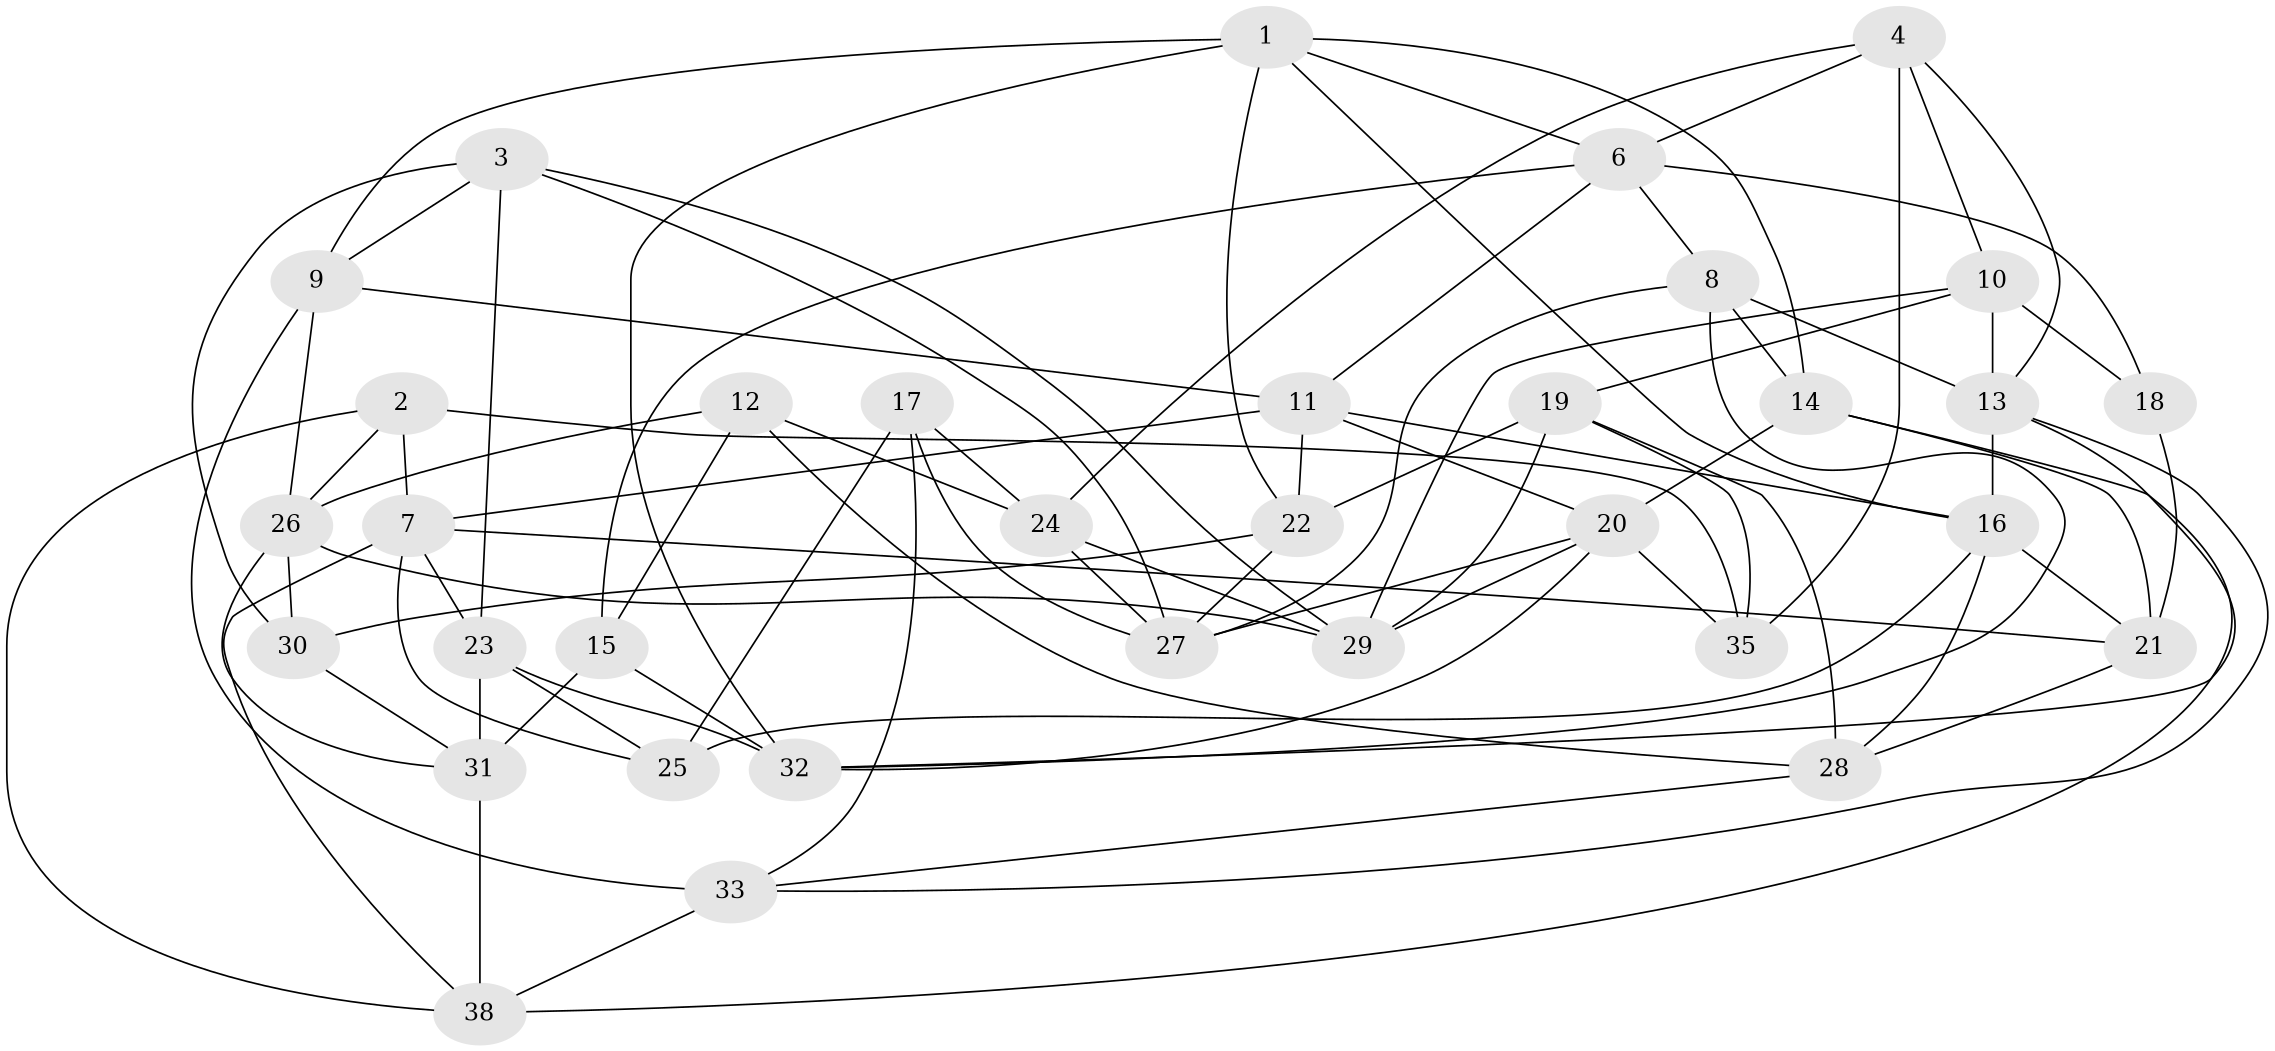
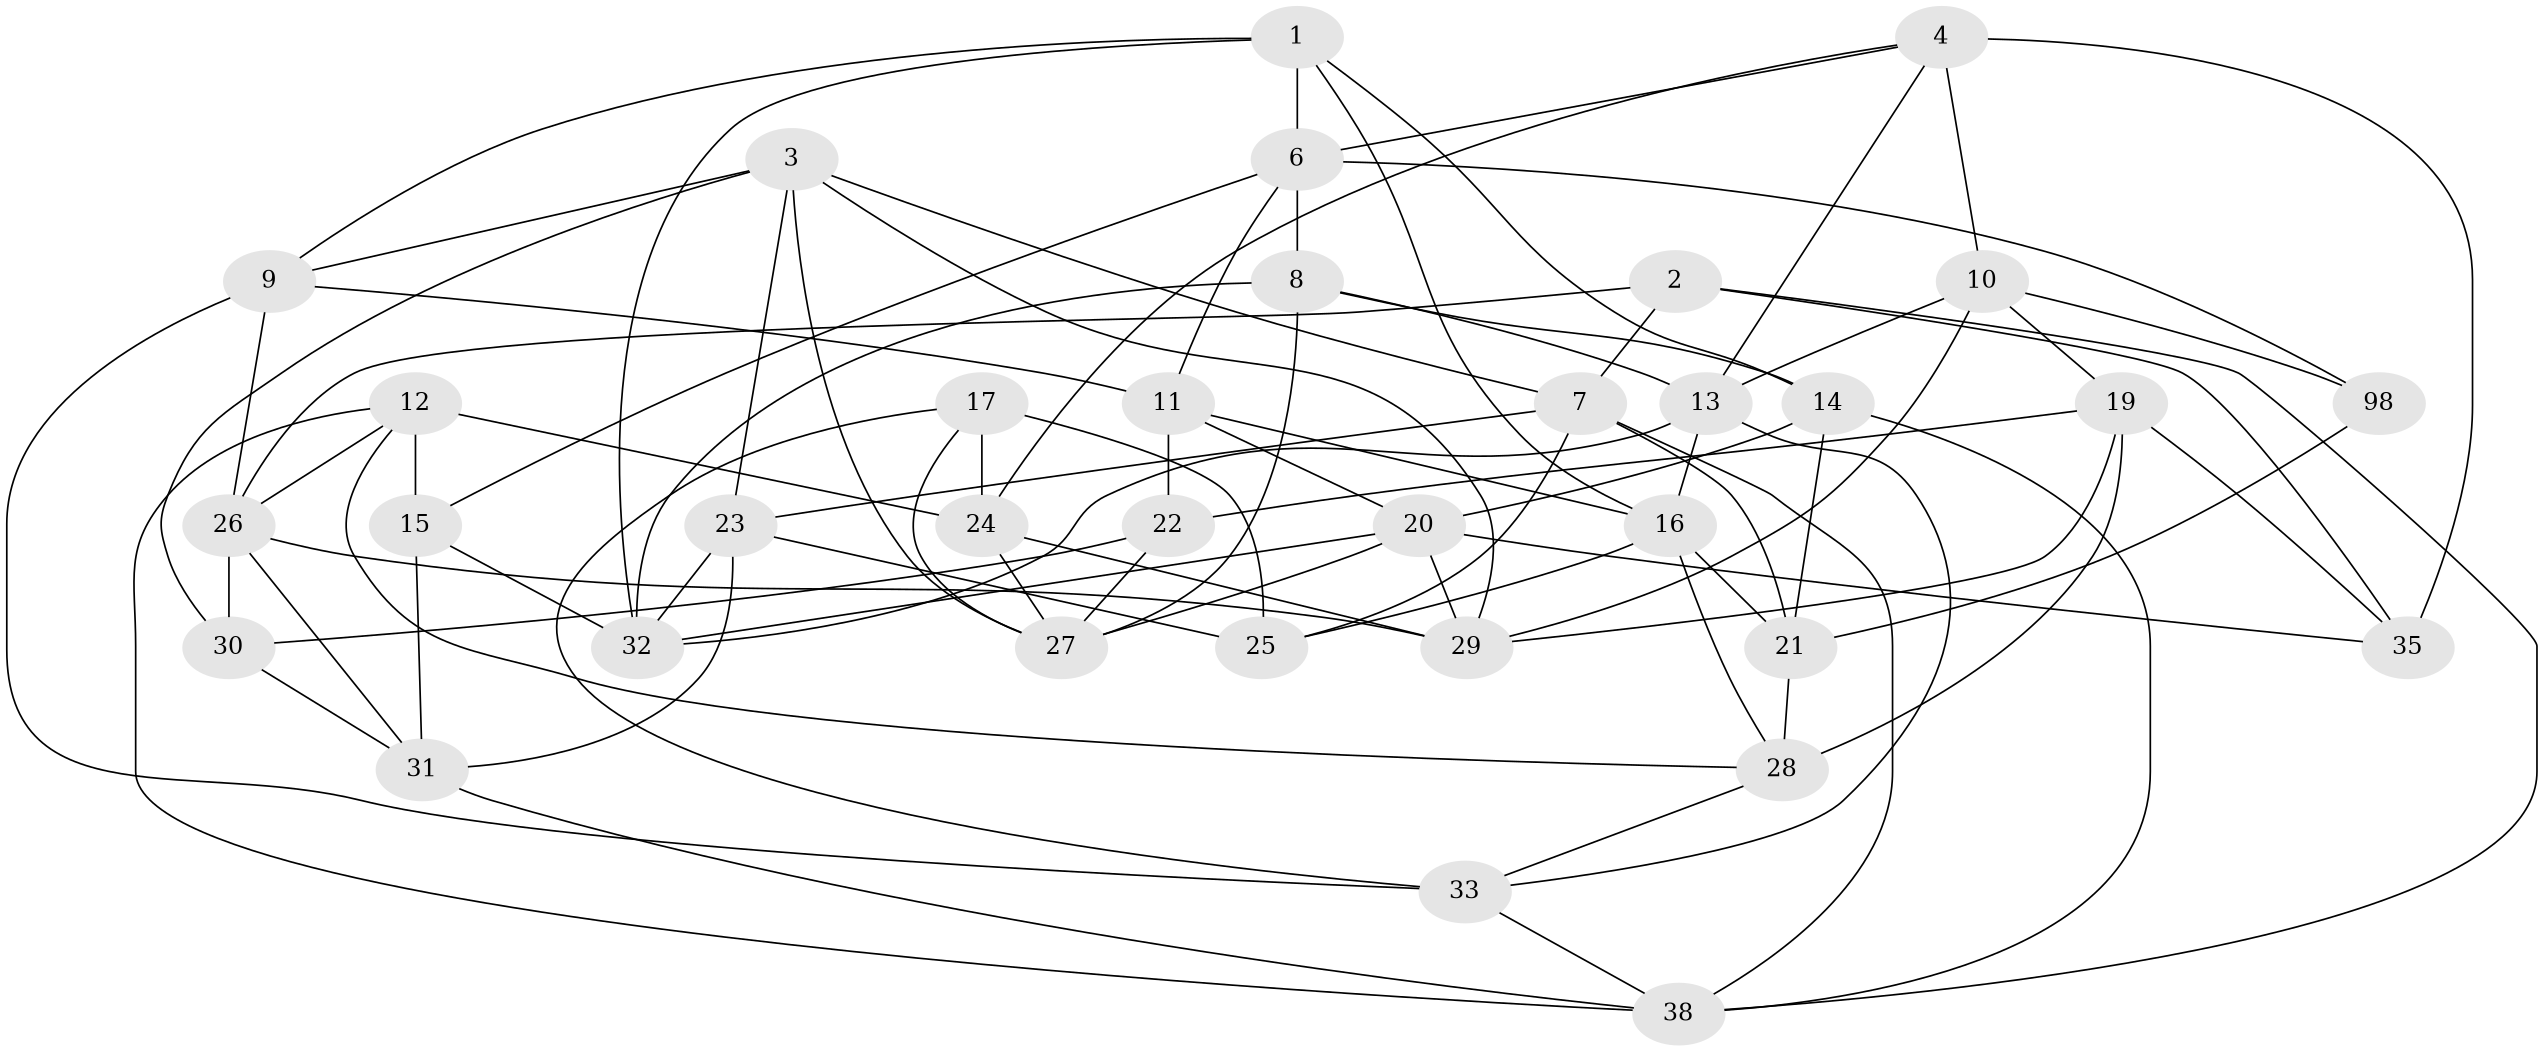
  graph {
    node [color=gray90 style=filled]
    edge [weight=1.0]
    1
    6
    9
    14
    16
    22
    32
    8
    11
    15
-   18
+   18 [label=98]
    26
    33
    n14 [label=38]
    21
    20
    25
    28
    27
    30
    2
    7
    35
    23
    29
    31
    3
    4
    10
    24
    13
    19
    12
    17
    1 -- 6
    1 -- 9
    1 -- 14
    1 -- 16
-   1 -- 22
    1 -- 32
    6 -- 8
    6 -- 11
    6 -- 15
    6 -- 18
    9 -- 11
    9 -- 26
    9 -- 33 [weight=2.0]
    14 -- n14
    14 -- 21 [weight=2.0]
    14 -- 20
    16 -- 21
    16 -- 25
    16 -- 28
    22 -- 27
    22 -- 30
    8 -- 14
    8 -- 32
    8 -- 27
    8 -- 13
    11 -- 16
    11 -- 22 [weight=2.0]
    11 -- 20
    15 -- 32
    15 -- 31
    18 -- 21
    26 -- 30
    26 -- 29
    26 -- 31
    33 -- n14
    21 -- 28
    20 -- 32
    20 -- 27
    20 -- 35
    20 -- 29
    28 -- 33
    30 -- 31
    2 -- 26
    2 -- n14
    2 -- 7
    2 -- 35
    7 -- n14
    7 -- 21
    7 -- 25
    7 -- 23
    23 -- 32
    23 -- 25
    23 -- 31 [weight=2.0]
    31 -- n14
    3 -- 9
    3 -- 27
    3 -- 30
-   11 -- 7
+   3 -- 7
    3 -- 23
    3 -- 29
    4 -- 6
    4 -- 35 [weight=2.0]
    4 -- 10
    4 -- 24
    4 -- 13
    10 -- 18
    10 -- 29
    10 -- 13 [weight=2.0]
    10 -- 19
    24 -- 27
    24 -- 29
    13 -- 16
    13 -- 32
    13 -- 33
    19 -- 22
    19 -- 28 [weight=2.0]
    19 -- 35
    19 -- 29
    12 -- 15
    12 -- 26
+   12 -- n14
    12 -- 28
    12 -- 24
    17 -- 33
    17 -- 25 [weight=2.0]
    17 -- 27
    17 -- 24 [weight=2.0]
  }
